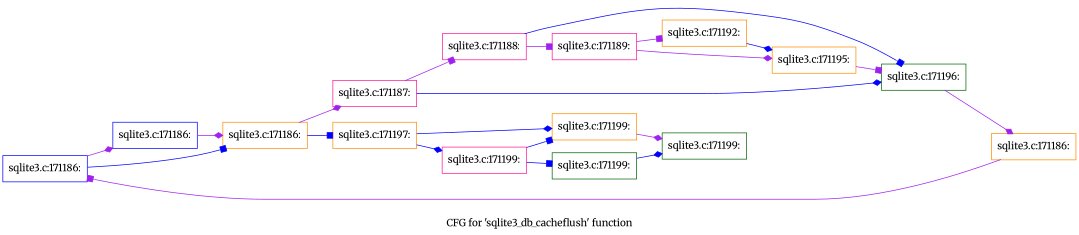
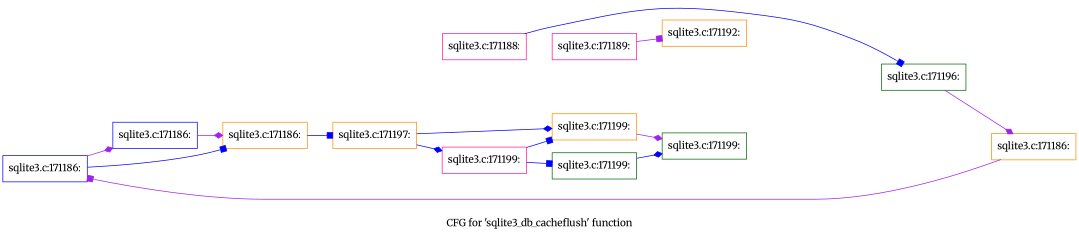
  digraph {
    fontname=Merriweather
    label="CFG for 'sqlite3_db_cacheflush' function"
    rankdir=LR
    node [color=darkorange fontname=Merriweather shape=record]
    edge [arrowhead=diamond color=purple fontname=Merriweather]
    n1 [color=blue label="{sqlite3.c:171186:}"]
    n2 [color=blue label="{sqlite3.c:171186:}"]
    n3 [label="{sqlite3.c:171186:}"]
-   n4 [color=deeppink label="{sqlite3.c:171187:}"]
    n5 [label="{sqlite3.c:171197:}"]
    n6 [color=deeppink label="{sqlite3.c:171188:}"]
    n7 [color=darkgreen label="{sqlite3.c:171196:}"]
    n8 [color=deeppink label="{sqlite3.c:171199:}"]
    n9 [label="{sqlite3.c:171199:}"]
    n10 [color=deeppink label="{sqlite3.c:171189:}"]
    n11 [label="{sqlite3.c:171186:}"]
    n12 [color=darkgreen label="{sqlite3.c:171199:}"]
    n13 [color=darkgreen label="{sqlite3.c:171199:}"]
    n14 [label="{sqlite3.c:171192:}"]
-   n15 [label="{sqlite3.c:171195:}"]
    n1 -> n2
    n1 -> n3 [arrowhead=box color=blue]
    n2 -> n3
-   n3 -> n4
    n3 -> n5 [arrowhead=box color=blue]
-   n4 -> n6 [arrowhead=box]
-   n4 -> n7 [color=blue]
    n5 -> n8 [color=blue]
    n5 -> n9 [color=blue]
    n6 -> n7 [arrowhead=box color=blue]
-   n6 -> n10 [arrowhead=box]
    n7 -> n11
    n8 -> n9 [arrowhead=box color=blue]
    n8 -> n12 [arrowhead=box color=blue]
    n9 -> n13
    n10 -> n14 [arrowhead=box]
-   n10 -> n15
    n11 -> n1 [arrowhead=box]
    n12 -> n13 [color=blue]
-   n14 -> n15 [color=blue]
-   n15 -> n7 [arrowhead=box]
  }
